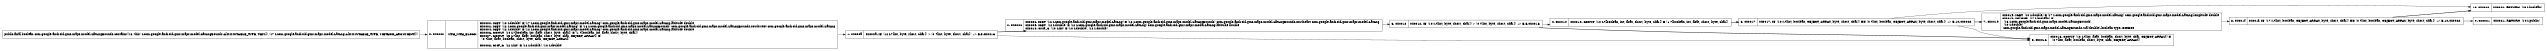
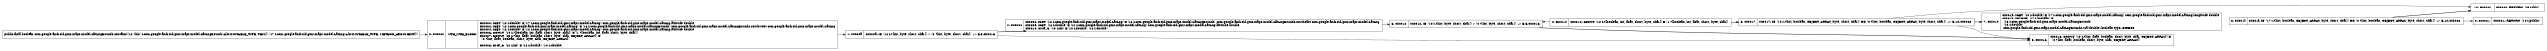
  digraph {
    rankdir=LR
    node [shape=record]
    edge [style=solid]
    n1 [label="{0\:\ 0x0000|MTH_MTH_BLOCK\l|0x0000: IGET  (r0 I:double) = (r7 I:com.google.android.gms.maps.model.LatLng) com.google.android.gms.maps.model.LatLng.latitude double \l0x0002: IGET  (r2 I:com.google.android.gms.maps.model.LatLng) = (r6 I:com.google.android.gms.maps.model.LatLngBounds) com.google.android.gms.maps.model.LatLngBounds.southwest com.google.android.gms.maps.model.LatLng \l0x0004: IGET  (r2 I:double) = (r2 I:com.google.android.gms.maps.model.LatLng) com.google.android.gms.maps.model.LatLng.latitude double \l0x0006: CONST  (r4 I:?[boolean, int, float, short, byte, char]) = (1 ?[boolean, int, float, short, byte, char]) \l0x0007: CONST  (r5 I:?[int, float, boolean, short, byte, char, OBJECT, ARRAY]) = \l  (0 ?[int, float, boolean, short, byte, char, OBJECT, ARRAY])\l \l0x0008: CMP_G  (r2 I:int) = (r2 I:double), (r0 I:double) \l}"]
    n2 [label="{1\:\ 0x000a|0x000a: IF  (r2 I:?[int, byte, short, char]) \> (0 ?[int, byte, short, char])  \-\> B:5:0x0016 \l}"]
    n3 [label="{2\:\ 0x000c|0x000c: IGET  (r2 I:com.google.android.gms.maps.model.LatLng) = (r6 I:com.google.android.gms.maps.model.LatLngBounds) com.google.android.gms.maps.model.LatLngBounds.northeast com.google.android.gms.maps.model.LatLng \l0x000e: IGET  (r2 I:double) = (r2 I:com.google.android.gms.maps.model.LatLng) com.google.android.gms.maps.model.LatLng.latitude double \l0x0010: CMP_G  (r0 I:int) = (r0 I:double), (r2 I:double) \l}"]
    n4 [label="{5\:\ 0x0016|0x0016: CONST  (r0 I:?[int, float, boolean, short, byte, char, OBJECT, ARRAY]) = \l  (0 ?[int, float, boolean, short, byte, char, OBJECT, ARRAY])\l \l}"]
    n5 [label="{3\:\ 0x0012|0x0012: IF  (r0 I:?[int, byte, short, char]) \> (0 ?[int, byte, short, char])  \-\> B:5:0x0016 \l}"]
    n6 [label="{4\:\ 0x0014|0x0014: CONST  (r0 I:?[boolean, int, float, short, byte, char]) = (1 ?[boolean, int, float, short, byte, char]) \l}"]
    n7 [label="{6\:\ 0x0017|0x0017: IF  (r0 I:?[int, boolean, OBJECT, ARRAY, byte, short, char]) == (0 ?[int, boolean, OBJECT, ARRAY, byte, short, char])  \-\> B:10:0x0022 \l}"]
    n8 [label="{7\:\ 0x0019|0x0019: IGET  (r0 I:double) = (r7 I:com.google.android.gms.maps.model.LatLng) com.google.android.gms.maps.model.LatLng.longitude double \l0x001b: INVOKE  (r7 I:boolean) = \l  (r6 I:com.google.android.gms.maps.model.LatLngBounds)\l  (r0 I:double)\l com.google.android.gms.maps.model.LatLngBounds.zza(double):boolean type: DIRECT \l}"]
-   n9 [label="{10\:\ 0x0022|0x0022: RETURN  (r5 I:boolean) \l}"]
+   n9 [label="{10\:\ 0x0022|0x0022: RETURN  (r5 I:this) \l}"]
    n10 [label="{8\:\ 0x001f|0x001f: IF  (r7 I:?[int, boolean, OBJECT, ARRAY, byte, short, char]) == (0 ?[int, boolean, OBJECT, ARRAY, byte, short, char])  \-\> B:10:0x0022 \l}"]
    n11 [label="{9\:\ 0x0021|0x0021: RETURN  (r4 I:public) \l}"]
    n12 [label="{public final boolean com.google.android.gms.maps.model.LatLngBounds.contains((r6 'this' I:com.google.android.gms.maps.model.LatLngBounds A[IMMUTABLE_TYPE, THIS]), (r7 I:com.google.android.gms.maps.model.LatLng A[IMMUTABLE_TYPE, METHOD_ARGUMENT])) }"]
    n1 -> n2
    n2 -> n3 [style=bold]
    n2 -> n4
    n3 -> n5
    n5 -> n4 [style=bold]
-   n5 -> n6
+   n6 -> n5
    n6 -> n7 [style=bold]
    n7 -> n4
    n7 -> n8 [style=bold]
    n7 -> n9
-   n8 -> n10
    n10 -> n9 [style=bold]
    n10 -> n11
    n12 -> n1
  }
